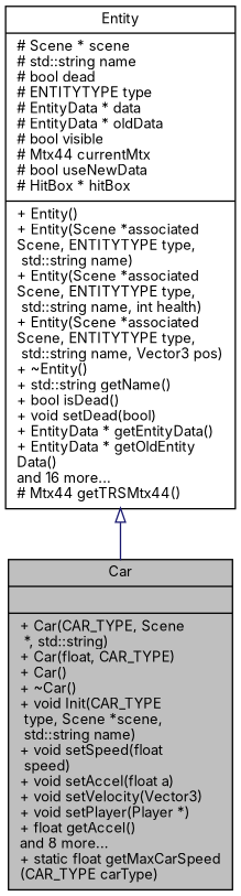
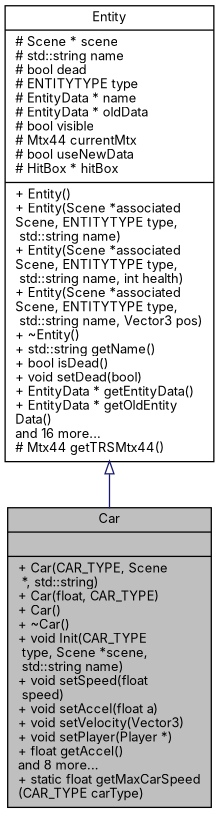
  digraph {
    fontname=Inter
    node [color=black fontname=Inter fontsize=10 shape=record style=filled]
    n1 [fillcolor=grey75 fontcolor=black height=0.2 label="{Car\n||+  Car(CAR_TYPE, Scene\l *, std::string)\l+  Car(float, CAR_TYPE)\l+  Car()\l+  ~Car()\l+ void Init(CAR_TYPE\l type, Scene *scene,\l std::string name)\l+ void setSpeed(float\l speed)\l+ void setAccel(float a)\l+ void setVelocity(Vector3)\l+ void setPlayer(Player *)\l+ float getAccel()\land 8 more...\l+ static float getMaxCarSpeed\l(CAR_TYPE carType)\l}" width=0.4]
-   n2 [fillcolor=white height=0.2 label="{Entity\n|# Scene * scene\l# std::string name\l# bool dead\l# ENTITYTYPE type\l# EntityData * data\l# EntityData * oldData\l# bool visible\l# Mtx44 currentMtx\l# bool useNewData\l# HitBox * hitBox\l|+  Entity()\l+  Entity(Scene *associated\lScene, ENTITYTYPE type,\l std::string name)\l+  Entity(Scene *associated\lScene, ENTITYTYPE type,\l std::string name, int health)\l+  Entity(Scene *associated\lScene, ENTITYTYPE type,\l std::string name, Vector3 pos)\l+  ~Entity()\l+ std::string getName()\l+ bool isDead()\l+ void setDead(bool)\l+ EntityData * getEntityData()\l+ EntityData * getOldEntity\lData()\land 16 more...\l# Mtx44 getTRSMtx44()\l}" width=0.4]
+   n2 [fillcolor=white height=0.2 label="{Entity\n|# Scene * scene\l# std::string name\l# bool dead\l# ENTITYTYPE type\l# EntityData * name\l# EntityData * oldData\l# bool visible\l# Mtx44 currentMtx\l# bool useNewData\l# HitBox * hitBox\l|+  Entity()\l+  Entity(Scene *associated\lScene, ENTITYTYPE type,\l std::string name)\l+  Entity(Scene *associated\lScene, ENTITYTYPE type,\l std::string name, int health)\l+  Entity(Scene *associated\lScene, ENTITYTYPE type,\l std::string name, Vector3 pos)\l+  ~Entity()\l+ std::string getName()\l+ bool isDead()\l+ void setDead(bool)\l+ EntityData * getEntityData()\l+ EntityData * getOldEntity\lData()\land 16 more...\l# Mtx44 getTRSMtx44()\l}" width=0.4]
    n2 -> n1 [arrowtail=onormal color=midnightblue dir=back fontname=Inter fontsize=10 labelfontname=Helvetica labelfontsize=10 style=solid]
  }
